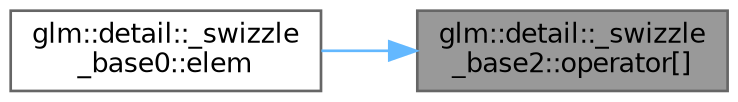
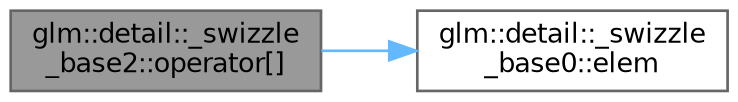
  digraph {
    rankdir=LR
    node [fontname=Helvetica fontsize=10 shape=box style=filled]
    n1 [color=gray40 fillcolor=grey60 fontcolor=black height=0.2 label="glm::detail::_swizzle\l_base2::operator[]" width=0.4]
    n2 [color=grey40 fillcolor=white height=0.2 label="glm::detail::_swizzle\l_base0::elem" width=0.4]
-   n2 -> n1 [color=steelblue1 fontname=Helvetica fontsize=10 labelfontname=Helvetica labelfontsize=10 style=solid]
+   n1 -> n2 [color=steelblue1 fontname=Helvetica fontsize=10 labelfontname=Helvetica labelfontsize=10 style=solid]
  }
